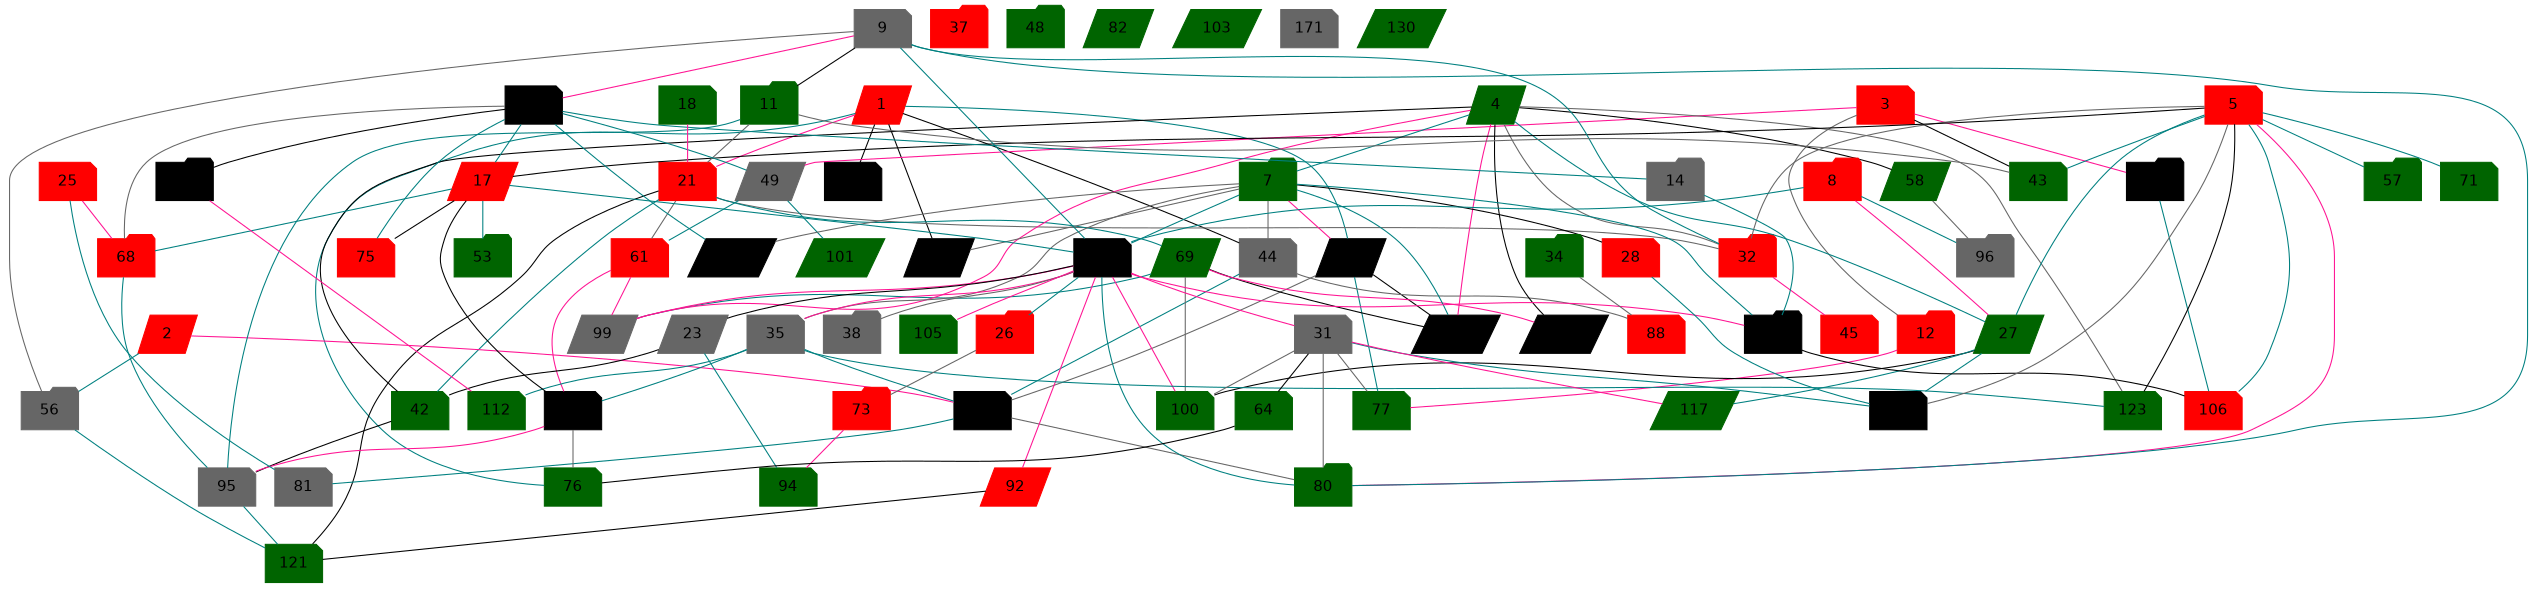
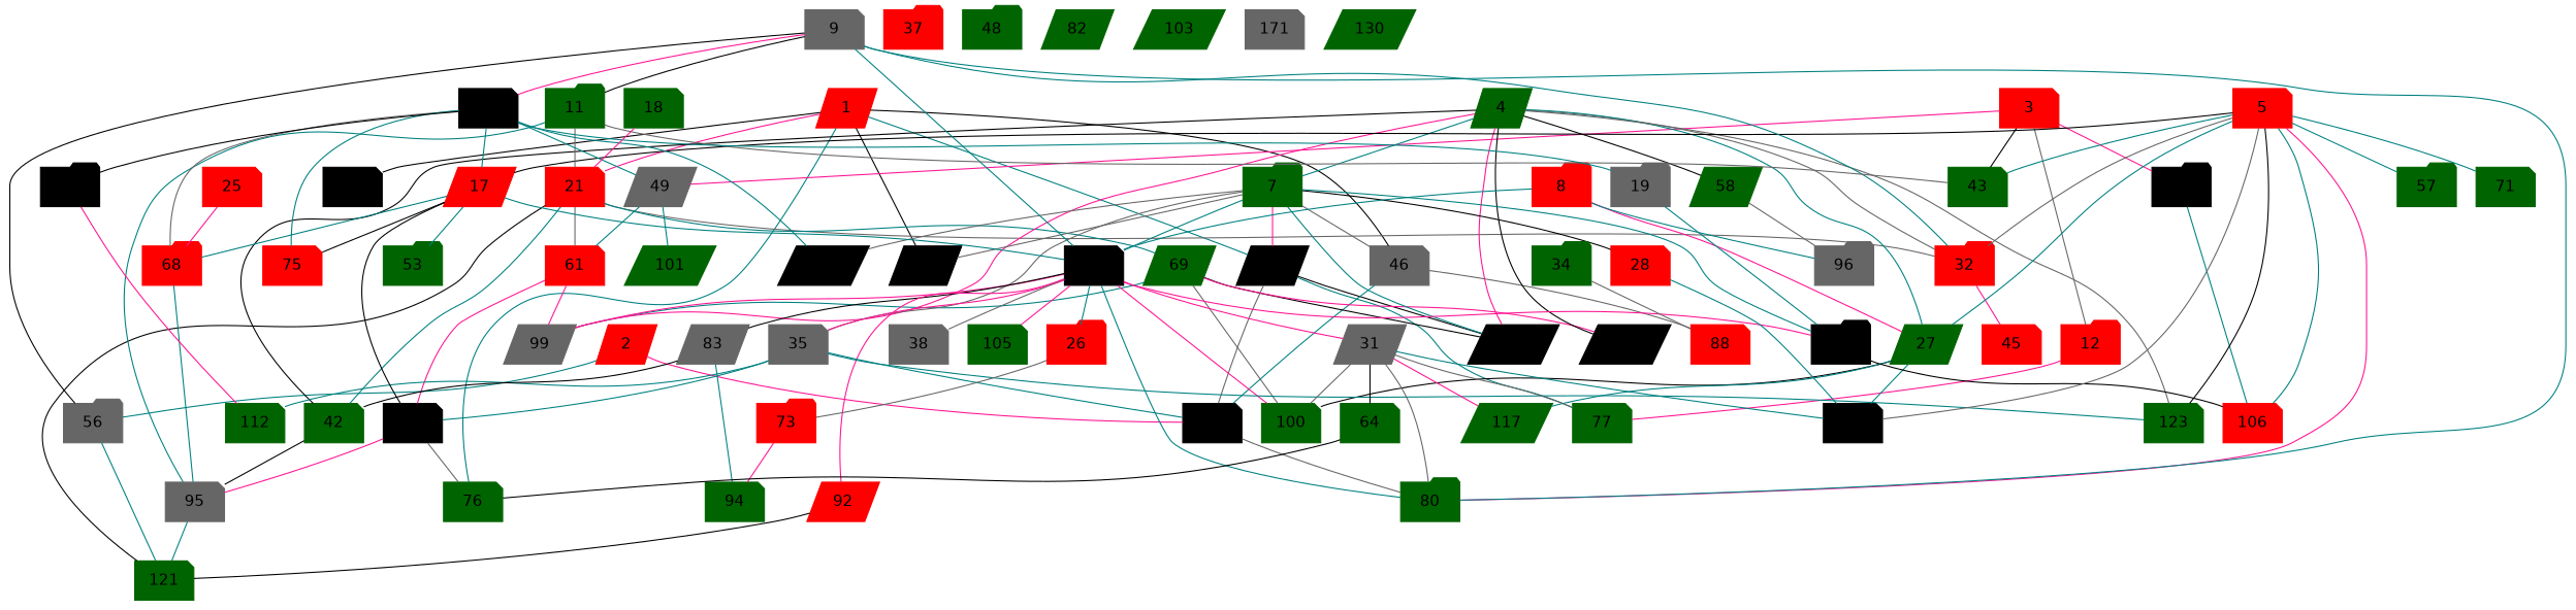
  graph {
    fontname="DejaVu Sans"
    node [color=darkgreen fontname="DejaVu Sans" shape=note style=filled]
    edge [color=teal fontname="DejaVu Sans"]
    1 [color=red shape=parallelogram super="+6"]
    21 [color=red super="+115"]
    22 [color=black shape=parallelogram super="+59"]
    39 [color=black shape=parallelogram super="+47"]
    41 [color=black]
-   46 [color=gray40 label=44]
+   46 [color=gray40]
    76
    32 [color=red shape=folder super="+125"]
    42
    61 [color=red super="+90"]
    69 [shape=parallelogram super="+85+126"]
    121 [super="+128"]
    54 [color=black super="+78"]
    104 [color=black shape=parallelogram]
    77
    88 [color=red]
    2 [color=red shape=parallelogram super="+10"]
    56 [color=gray40 shape=folder]
    80 [shape=folder super="+97"]
-   81 [color=gray40]
    3 [color=red super="+131"]
    12 [color=red shape=folder]
    43
    49 [color=gray40 shape=parallelogram super="+62"]
    63 [color=black shape=folder]
    101 [shape=parallelogram]
    106 [color=red]
    4 [shape=parallelogram super="+16+66+124"]
    7 [shape=folder super="+13+74"]
    27 [shape=parallelogram super="+36"]
    58 [shape=parallelogram super="+91"]
    99 [color=gray40 shape=parallelogram]
    110 [color=black shape=parallelogram]
    123
    20 [color=black super="+55+24"]
    28 [color=red]
    35 [color=gray40 super="+50"]
    84 [color=black shape=folder super="+87"]
    119 [color=black shape=parallelogram]
    114 [color=black]
    100
    117 [shape=parallelogram]
    45 [color=red]
    95 [color=gray40]
    96 [color=gray40 shape=folder]
    5 [color=red super="+60+89"]
    17 [color=red shape=parallelogram super="+108+118+30"]
    57 [shape=folder]
    71
    68 [color=red shape=folder super="+122"]
    75 [color=red]
    53 [shape=folder]
    65 [color=black super="+72"]
-   23 [color=gray40 shape=parallelogram super="+67"]
+   23 [color=gray40 shape=parallelogram super="+67" label=83]
    26 [color=red shape=folder]
-   31 [color=gray40 super="+127+132"]
-   38 [color=gray40 shape=folder]
+   31 [color=gray40 shape=parallelogram super="+127+132"]
+   38 [color=gray40]
    92 [color=red shape=parallelogram]
    105
    112
    8 [color=red shape=folder super="+44"]
    9 [color=gray40 super="+14"]
    11 [shape=folder]
    15 [color=black super="+29+40"]
-   19 [color=gray40 shape=folder label=14]
+   19 [color=gray40 shape=folder]
    33 [color=black shape=folder]
    18
    94
    73 [color=red shape=folder super="+102"]
    64
    25 [color=red]
    34 [shape=folder]
    37 [color=red shape=folder]
    48 [shape=folder]
    82 [shape=parallelogram]
    103 [shape=parallelogram]
    n77 [color=gray40 label=171]
    130 [shape=parallelogram]
    1 -- 21 [color=deeppink]
    1 -- 22 [color=black]
    1 -- 39
    1 -- 41 [color=black]
    1 -- 46 [color=black]
    1 -- 76
    21 -- 32 [color=gray40]
    21 -- 42
    21 -- 61 [color=gray40]
    21 -- 69 [weight=2]
    21 -- 121 [color=black]
    39 -- 54 [color=gray40]
    39 -- 104 [color=black]
    39 -- 77
    46 -- 54
    46 -- 88 [color=gray40]
    32 -- 45 [color=deeppink]
    42 -- 95 [color=black]
    61 -- 99 [color=deeppink]
    61 -- 65 [color=deeppink]
    69 -- 104 [color=black]
    69 -- 99
    69 -- 110 [color=deeppink]
    69 -- 100 [color=gray40]
    54 -- 80 [color=gray40]
-   54 -- 81
    2 -- 54 [color=deeppink]
    2 -- 56
    56 -- 121
    3 -- 12 [color=gray40]
    3 -- 43 [color=black]
    3 -- 49 [color=deeppink]
    3 -- 63 [color=deeppink]
    12 -- 77 [color=deeppink]
    49 -- 61
    49 -- 101
    63 -- 106
    4 -- 32 [color=gray40]
    4 -- 42 [color=black]
    4 -- 104 [color=deeppink]
    4 -- 7
    4 -- 27
    4 -- 58 [color=black]
    4 -- 99 [color=deeppink]
    4 -- 110 [color=black]
    4 -- 123 [color=gray40]
    7 -- 22 [color=gray40]
    7 -- 39 [color=deeppink]
    7 -- 46 [color=gray40]
    7 -- 104
    7 -- 20 [weight=3]
    7 -- 28 [color=black]
    7 -- 35 [color=gray40]
    7 -- 84 [weight=2]
    7 -- 119 [color=gray40]
    27 -- 114
    27 -- 100 [color=black]
    27 -- 117
    58 -- 96 [color=gray40]
    20 -- 80
    20 -- 99 [color=deeppink]
    20 -- 35 [color=deeppink]
    20 -- 84 [color=deeppink]
    20 -- 100 [color=deeppink]
    20 -- 23 [color=black]
    20 -- 26
    20 -- 31 [color=deeppink]
    20 -- 38 [color=gray40]
    20 -- 92 [color=deeppink]
    20 -- 105 [color=deeppink]
    28 -- 114
    35 -- 54
    35 -- 123
    35 -- 65
    35 -- 112
    84 -- 106 [color=black]
    95 -- 121
    5 -- 32 [color=gray40]
    5 -- 80 [color=deeppink]
    5 -- 43
    5 -- 106
    5 -- 27
    5 -- 123 [color=black]
    5 -- 114 [color=gray40]
    5 -- 17 [color=black]
    5 -- 57
    5 -- 71
    17 -- 20
    17 -- 68
    17 -- 75 [color=black]
    17 -- 53
    17 -- 65 [color=black]
    68 -- 95
    65 -- 76 [color=gray40]
    65 -- 95 [color=deeppink]
    23 -- 42 [color=black]
    23 -- 94
    26 -- 73 [color=gray40]
    31 -- 77 [color=gray40]
    31 -- 80 [color=gray40]
    31 -- 114
    31 -- 100 [color=gray40]
    31 -- 117 [color=deeppink]
    31 -- 64 [color=black]
    92 -- 121 [color=black]
    8 -- 27 [color=deeppink]
    8 -- 20
    8 -- 96
    9 -- 32
-   9 -- 56 [color=gray40]
+   9 -- 56 [color=black]
    9 -- 80
    9 -- 20
    9 -- 11 [color=black]
    9 -- 15 [color=deeppink]
    11 -- 21 [color=gray40]
    11 -- 43 [color=gray40]
    11 -- 95
    15 -- 49
    15 -- 119
    15 -- 17
    15 -- 68 [color=gray40]
    15 -- 75
    15 -- 19
    15 -- 33 [color=black]
    19 -- 84
    33 -- 112 [color=deeppink]
    18 -- 21 [color=deeppink]
    73 -- 94 [color=deeppink]
    64 -- 76 [color=black]
-   25 -- 81
    25 -- 68 [color=deeppink]
    34 -- 88 [color=gray40]
  }
